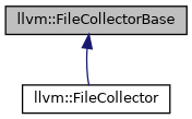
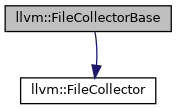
  digraph {
    node [color=black fontname=Helvetica fontsize=10 shape=record]
    n1 [fillcolor=grey75 fontcolor=black height=0.2 label="llvm::FileCollectorBase" style=filled width=0.4]
    n2 [height=0.2 label="llvm::FileCollector" width=0.4]
-   n1 -> n2 [color=midnightblue dir=back fontname=Helvetica fontsize=10 labelfontname=Helvetica labelfontsize=10 style=solid]
+   n2 -> n1 [color=midnightblue dir=back fontname=Helvetica fontsize=10 labelfontname=Helvetica labelfontsize=10 style=solid]
  }
